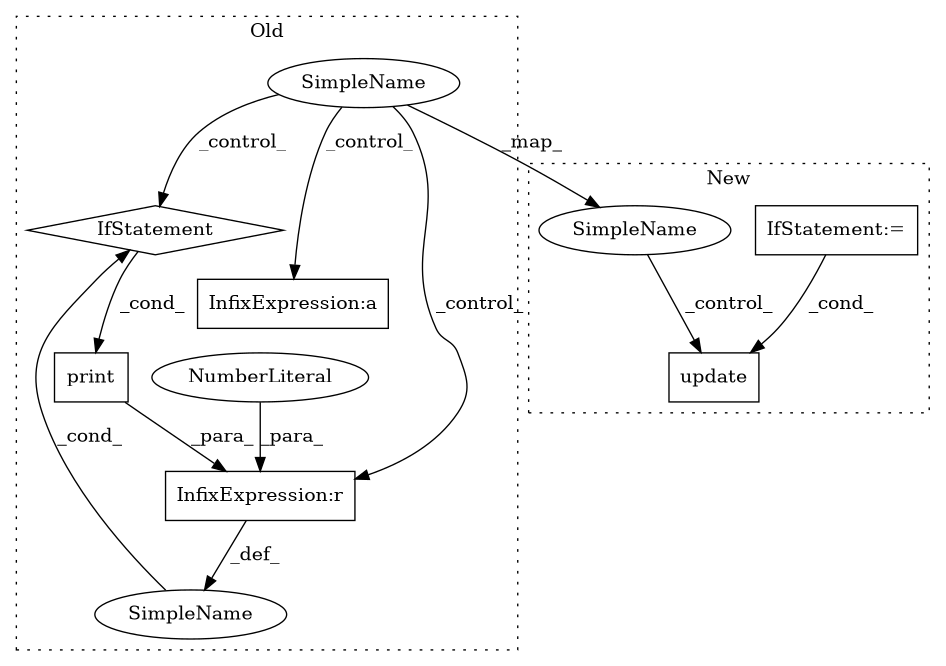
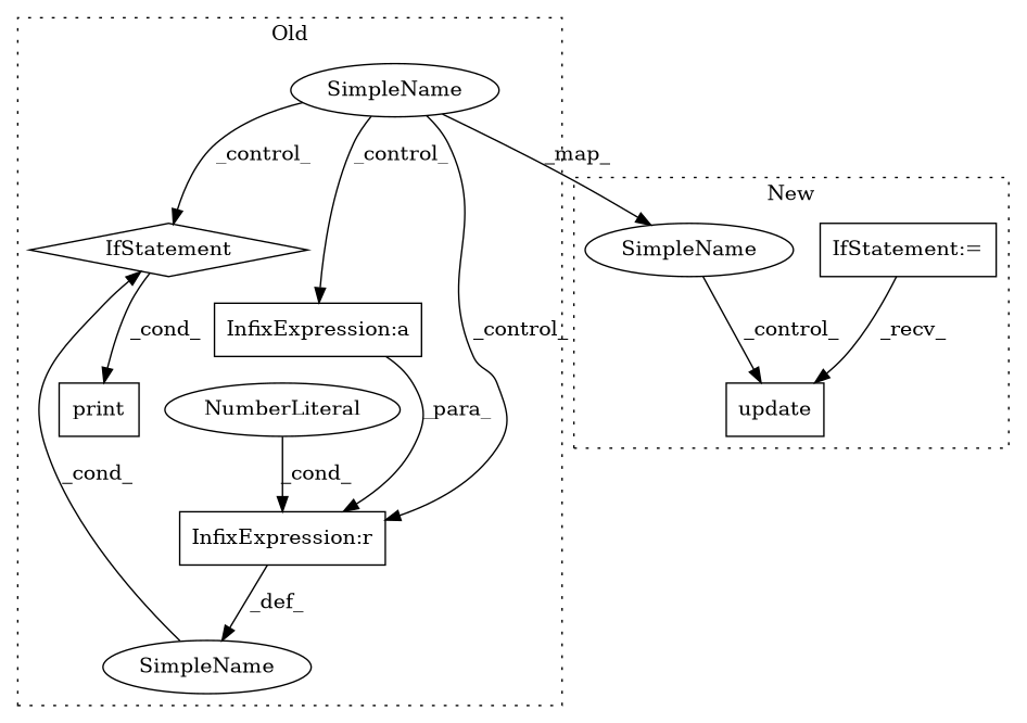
  digraph {
    node [a=42 l=1 shape=box]
    n1 [a=25 l="4,2" label=IfStatement s="7675,7705" shape=diamond]
    n2 [a=27 l=4 label="InfixExpression:r" s=7700]
    n3 [a=34 label=NumberLiteral s=7704 shape=ellipse]
    n4 [label=SimpleName shape=ellipse l=""]
    n5 [a=32 l="6,1" label=print s="7717,7935"]
    n6 [label=SimpleName s=6457 shape=ellipse]
    n7 [a=27 l=3 label="InfixExpression:a" s=7681]
    n8 [a=32 l="7,1" label=update s="8185,8207"]
    n9 [a=7 l=4 label="IfStatement:=" s=6678]
    n10 [label=SimpleName s=6775 shape=ellipse]
    subgraph cluster_1 {
      label=Old
      style=dotted
      n1
      n2
      n3
      n4
      n5
      n6
      n7
    }
    subgraph cluster_2 {
      label=New
      style=dotted
      n8
      n9
      n10
    }
    n1 -> n5 [label=_cond_]
    n2 -> n4 [label=_def_]
-   n3 -> n2 [label=_para_]
+   n3 -> n2 [label=_cond_]
    n4 -> n1 [label=_cond_]
    n6 -> n1 [label=_control_]
    n6 -> n2 [label=_control_]
    n6 -> n7 [label=_control_]
    n6 -> n10 [label=_map_]
-   n5 -> n2 [label=_para_]
-   n9 -> n8 [label=_cond_]
+   n7 -> n2 [label=_para_]
+   n9 -> n8 [label=_recv_]
    n10 -> n8 [label=_control_]
  }
